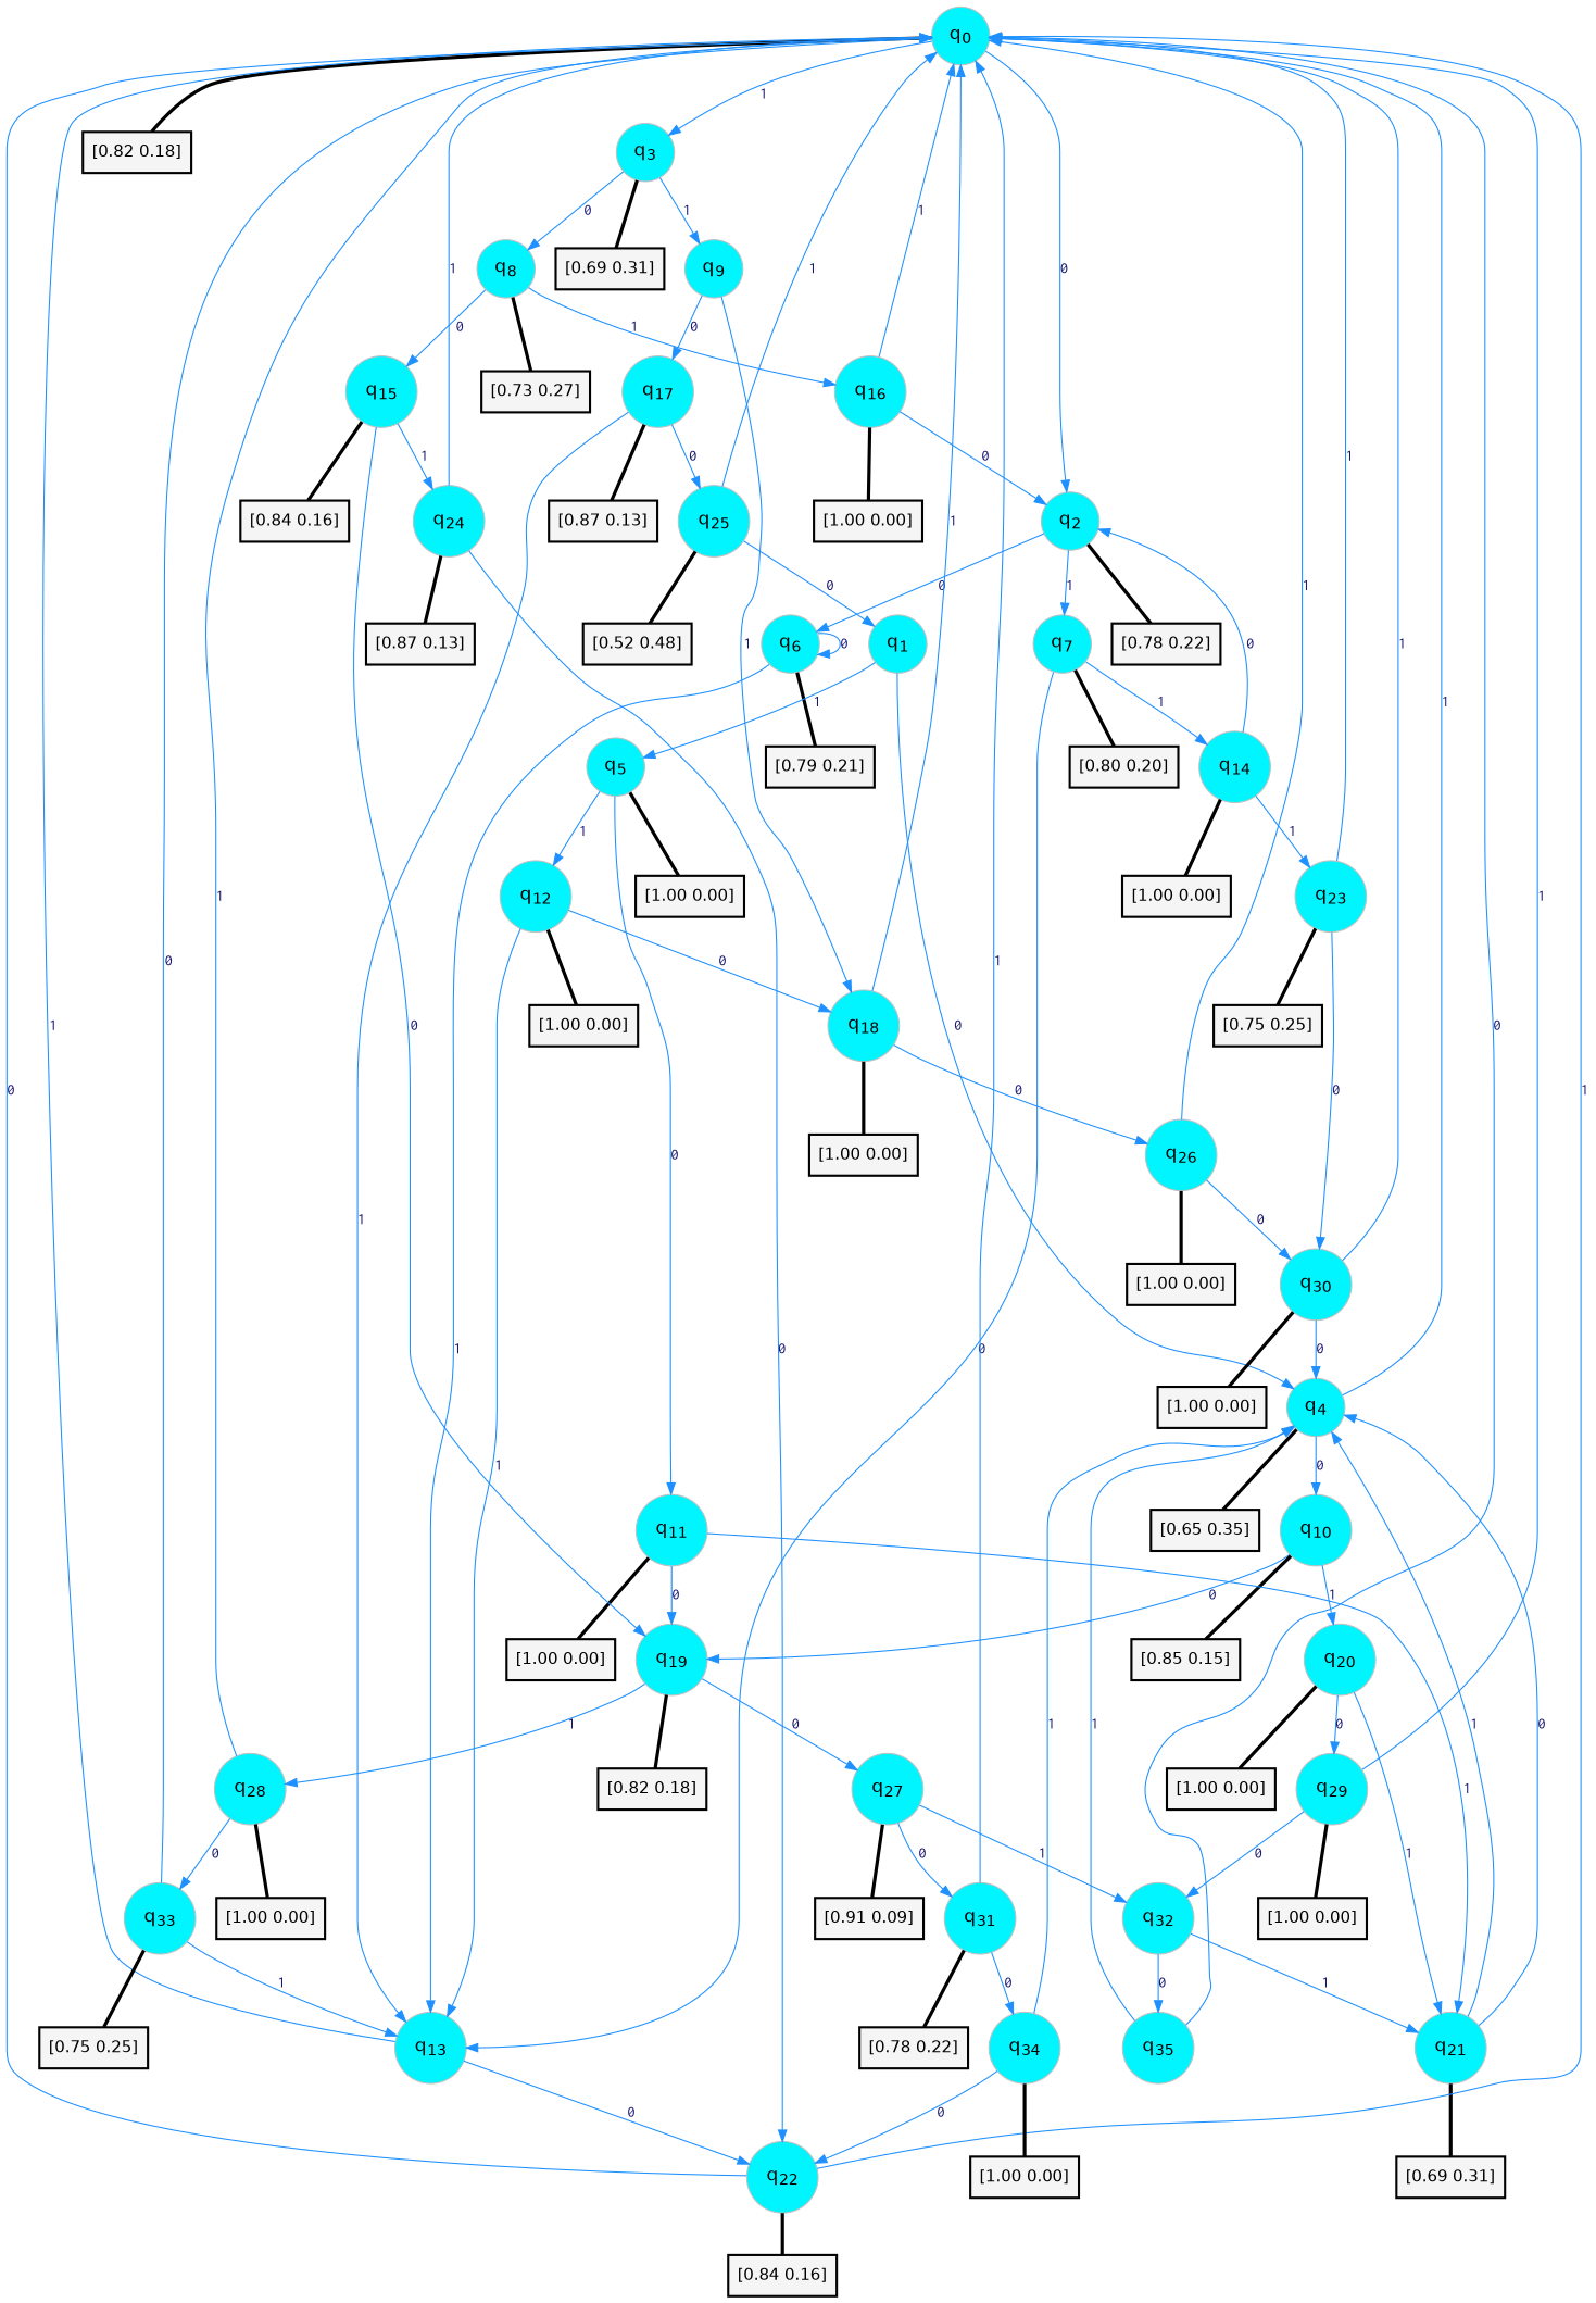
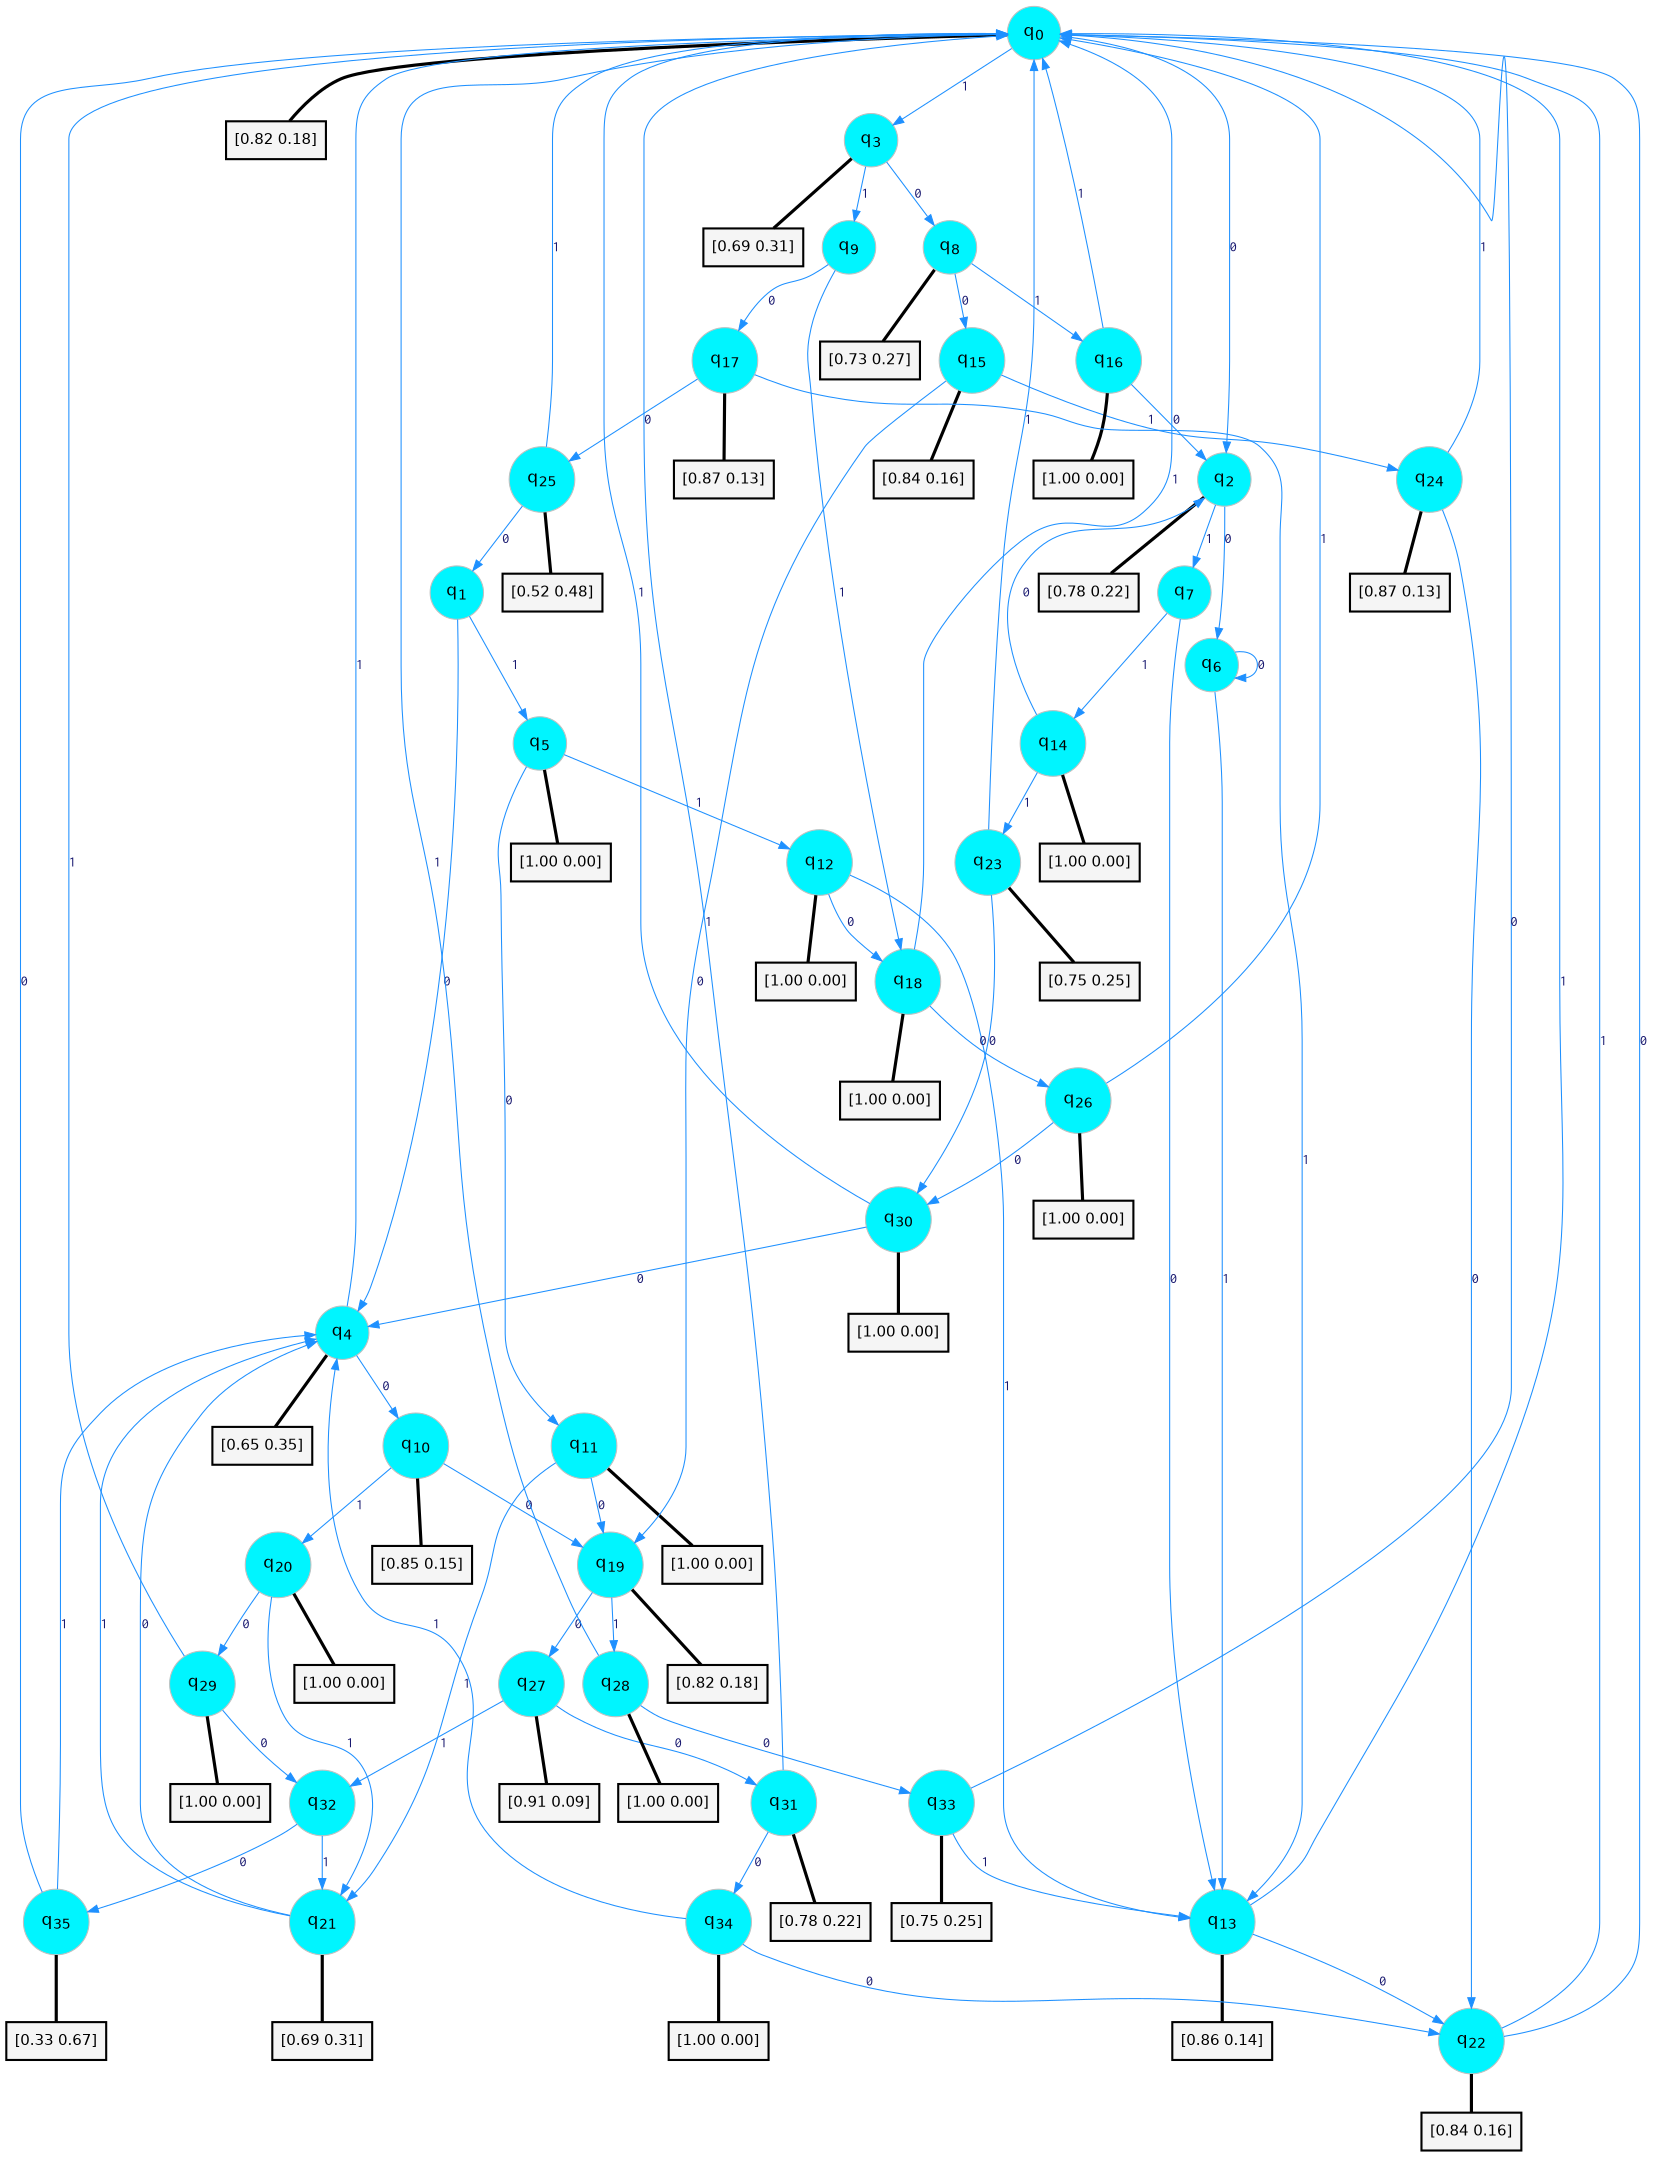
  digraph {
    rankdir=TD
    node [color=gray fillcolor=turquoise1 fontcolor=black fontname=Helvetica fontsize=16 fontweight=bold shape=circle style=filled]
    edge [arrowsize=1 color=dodgerblue1 fontcolor=midnightblue fontname=courier fontweight=bold penwidth=1 style=solid weight=20]
    n1 [label=<q<SUB>0</SUB>>]
    n2 [label=<q<SUB>2</SUB>>]
    n3 [label=<q<SUB>3</SUB>>]
    n4 [color=black fillcolor=whitesmoke fontsize=14 label="[0.82 0.18]" penwidth=2 shape=box]
    n5 [label=<q<SUB>6</SUB>>]
    n6 [label=<q<SUB>7</SUB>>]
    n7 [color=black fillcolor=whitesmoke fontsize=14 label="[0.78 0.22]" penwidth=2 shape=box]
    n8 [label=<q<SUB>8</SUB>>]
    n9 [label=<q<SUB>9</SUB>>]
    n10 [color=black fillcolor=whitesmoke fontsize=14 label="[0.69 0.31]" penwidth=2 shape=box]
    n11 [label=<q<SUB>1</SUB>>]
    n12 [label=<q<SUB>4</SUB>>]
    n13 [label=<q<SUB>5</SUB>>]
    n14 [label=<q<SUB>10</SUB>>]
    n15 [color=black fillcolor=whitesmoke fontsize=14 label="[0.65 0.35]" penwidth=2 shape=box]
    n16 [label=<q<SUB>11</SUB>>]
    n17 [label=<q<SUB>12</SUB>>]
    n18 [color=black fillcolor=whitesmoke fontsize=14 label="[1.00 0.00]" penwidth=2 shape=box]
    n19 [label=<q<SUB>13</SUB>>]
-   n20 [color=black fillcolor=whitesmoke fontsize=14 label="[0.79 0.21]" penwidth=2 shape=box]
    n21 [label=<q<SUB>14</SUB>>]
-   n22 [color=black fillcolor=whitesmoke fontsize=14 label="[0.80 0.20]" penwidth=2 shape=box]
    n23 [label=<q<SUB>15</SUB>>]
    n24 [label=<q<SUB>16</SUB>>]
    n25 [color=black fillcolor=whitesmoke fontsize=14 label="[0.73 0.27]" penwidth=2 shape=box]
    n26 [label=<q<SUB>17</SUB>>]
    n27 [label=<q<SUB>18</SUB>>]
    n28 [label=<q<SUB>19</SUB>>]
    n29 [label=<q<SUB>20</SUB>>]
    n30 [color=black fillcolor=whitesmoke fontsize=14 label="[0.85 0.15]" penwidth=2 shape=box]
    n31 [label=<q<SUB>21</SUB>>]
    n32 [color=black fillcolor=whitesmoke fontsize=14 label="[1.00 0.00]" penwidth=2 shape=box]
    n33 [color=black fillcolor=whitesmoke fontsize=14 label="[1.00 0.00]" penwidth=2 shape=box]
    n34 [label=<q<SUB>22</SUB>>]
+   n35 [color=black fillcolor=whitesmoke fontsize=14 label="[0.86 0.14]" penwidth=2 shape=box]
    n36 [label=<q<SUB>23</SUB>>]
    n37 [color=black fillcolor=whitesmoke fontsize=14 label="[1.00 0.00]" penwidth=2 shape=box]
    n38 [label=<q<SUB>24</SUB>>]
    n39 [color=black fillcolor=whitesmoke fontsize=14 label="[0.84 0.16]" penwidth=2 shape=box]
    n40 [color=black fillcolor=whitesmoke fontsize=14 label="[1.00 0.00]" penwidth=2 shape=box]
    n41 [label=<q<SUB>25</SUB>>]
    n42 [color=black fillcolor=whitesmoke fontsize=14 label="[0.87 0.13]" penwidth=2 shape=box]
    n43 [label=<q<SUB>26</SUB>>]
    n44 [color=black fillcolor=whitesmoke fontsize=14 label="[1.00 0.00]" penwidth=2 shape=box]
    n45 [label=<q<SUB>27</SUB>>]
    n46 [label=<q<SUB>28</SUB>>]
    n47 [color=black fillcolor=whitesmoke fontsize=14 label="[0.82 0.18]" penwidth=2 shape=box]
    n48 [label=<q<SUB>29</SUB>>]
    n49 [color=black fillcolor=whitesmoke fontsize=14 label="[1.00 0.00]" penwidth=2 shape=box]
    n50 [color=black fillcolor=whitesmoke fontsize=14 label="[0.69 0.31]" penwidth=2 shape=box]
    n51 [color=black fillcolor=whitesmoke fontsize=14 label="[0.84 0.16]" penwidth=2 shape=box]
    n52 [label=<q<SUB>30</SUB>>]
    n53 [color=black fillcolor=whitesmoke fontsize=14 label="[0.75 0.25]" penwidth=2 shape=box]
    n54 [color=black fillcolor=whitesmoke fontsize=14 label="[0.87 0.13]" penwidth=2 shape=box]
    n55 [color=black fillcolor=whitesmoke fontsize=14 label="[0.52 0.48]" penwidth=2 shape=box]
    n56 [color=black fillcolor=whitesmoke fontsize=14 label="[1.00 0.00]" penwidth=2 shape=box]
    n57 [label=<q<SUB>31</SUB>>]
    n58 [label=<q<SUB>32</SUB>>]
    n59 [color=black fillcolor=whitesmoke fontsize=14 label="[0.91 0.09]" penwidth=2 shape=box]
    n60 [label=<q<SUB>33</SUB>>]
    n61 [color=black fillcolor=whitesmoke fontsize=14 label="[1.00 0.00]" penwidth=2 shape=box]
    n62 [color=black fillcolor=whitesmoke fontsize=14 label="[1.00 0.00]" penwidth=2 shape=box]
    n63 [color=black fillcolor=whitesmoke fontsize=14 label="[1.00 0.00]" penwidth=2 shape=box]
    n64 [label=<q<SUB>34</SUB>>]
    n65 [color=black fillcolor=whitesmoke fontsize=14 label="[0.78 0.22]" penwidth=2 shape=box]
    n66 [label=<q<SUB>35</SUB>>]
    n67 [color=black fillcolor=whitesmoke fontsize=14 label="[0.75 0.25]" penwidth=2 shape=box]
    n68 [color=black fillcolor=whitesmoke fontsize=14 label="[1.00 0.00]" penwidth=2 shape=box]
+   n69 [color=black fillcolor=whitesmoke fontsize=14 label="[0.33 0.67]" penwidth=2 shape=box]
    n1 -> n2 [label=0]
    n1 -> n3 [label=1]
    n1 -> n4 [arrowhead=none color=black penwidth=3]
    n2 -> n5 [label=0]
    n2 -> n6 [label=1]
    n2 -> n7 [arrowhead=none color=black penwidth=3]
    n3 -> n8 [label=0]
    n3 -> n9 [label=1]
    n3 -> n10 [arrowhead=none color=black penwidth=3]
    n5 -> n5 [label=0]
    n5 -> n19 [label=1]
-   n5 -> n20 [arrowhead=none color=black penwidth=3]
    n6 -> n19 [label=0]
    n6 -> n21 [label=1]
-   n6 -> n22 [arrowhead=none color=black penwidth=3]
    n8 -> n23 [label=0]
    n8 -> n24 [label=1]
    n8 -> n25 [arrowhead=none color=black penwidth=3]
    n9 -> n26 [label=0]
    n9 -> n27 [label=1]
    n11 -> n12 [label=0]
    n11 -> n13 [label=1]
    n12 -> n1 [label=1]
    n12 -> n14 [label=0]
    n12 -> n15 [arrowhead=none color=black penwidth=3]
    n13 -> n16 [label=0]
    n13 -> n17 [label=1]
    n13 -> n18 [arrowhead=none color=black penwidth=3]
    n14 -> n28 [label=0]
    n14 -> n29 [label=1]
    n14 -> n30 [arrowhead=none color=black penwidth=3]
    n16 -> n28 [label=0]
    n16 -> n31 [label=1]
    n16 -> n32 [arrowhead=none color=black penwidth=3]
    n17 -> n19 [label=1]
    n17 -> n27 [label=0]
    n17 -> n33 [arrowhead=none color=black penwidth=3]
    n19 -> n1 [label=1]
    n19 -> n34 [label=0]
+   n19 -> n35 [arrowhead=none color=black penwidth=3]
    n21 -> n2 [label=0]
    n21 -> n36 [label=1]
    n21 -> n37 [arrowhead=none color=black penwidth=3]
    n23 -> n28 [label=0]
    n23 -> n38 [label=1]
    n23 -> n39 [arrowhead=none color=black penwidth=3]
    n24 -> n1 [label=1]
    n24 -> n2 [label=0]
    n24 -> n40 [arrowhead=none color=black penwidth=3]
    n26 -> n19 [label=1]
    n26 -> n41 [label=0]
    n26 -> n42 [arrowhead=none color=black penwidth=3]
    n27 -> n1 [label=1]
    n27 -> n43 [label=0]
    n27 -> n44 [arrowhead=none color=black penwidth=3]
    n28 -> n45 [label=0]
    n28 -> n46 [label=1]
    n28 -> n47 [arrowhead=none color=black penwidth=3]
    n29 -> n31 [label=1]
    n29 -> n48 [label=0]
    n29 -> n49 [arrowhead=none color=black penwidth=3]
    n31 -> n12 [label=0]
    n31 -> n12 [label=1]
    n31 -> n50 [arrowhead=none color=black penwidth=3]
    n34 -> n1 [label=0]
    n34 -> n1 [label=1]
    n34 -> n51 [arrowhead=none color=black penwidth=3]
    n36 -> n1 [label=1]
    n36 -> n52 [label=0]
    n36 -> n53 [arrowhead=none color=black penwidth=3]
    n38 -> n1 [label=1]
    n38 -> n34 [label=0]
    n38 -> n54 [arrowhead=none color=black penwidth=3]
    n41 -> n1 [label=1]
    n41 -> n11 [label=0]
    n41 -> n55 [arrowhead=none color=black penwidth=3]
    n43 -> n1 [label=1]
    n43 -> n52 [label=0]
    n43 -> n56 [arrowhead=none color=black penwidth=3]
    n45 -> n57 [label=0]
    n45 -> n58 [label=1]
    n45 -> n59 [arrowhead=none color=black penwidth=3]
    n46 -> n1 [label=1]
    n46 -> n60 [label=0]
    n46 -> n61 [arrowhead=none color=black penwidth=3]
    n48 -> n1 [label=1]
    n48 -> n58 [label=0]
    n48 -> n62 [arrowhead=none color=black penwidth=3]
    n52 -> n1 [label=1]
    n52 -> n12 [label=0]
    n52 -> n63 [arrowhead=none color=black penwidth=3]
    n57 -> n1 [label=1]
    n57 -> n64 [label=0]
    n57 -> n65 [arrowhead=none color=black penwidth=3]
    n58 -> n31 [label=1]
    n58 -> n66 [label=0]
    n60 -> n1 [label=0]
    n60 -> n19 [label=1]
    n60 -> n67 [arrowhead=none color=black penwidth=3]
    n64 -> n12 [label=1]
    n64 -> n34 [label=0]
    n64 -> n68 [arrowhead=none color=black penwidth=3]
    n66 -> n1 [label=0]
    n66 -> n12 [label=1]
+   n66 -> n69 [arrowhead=none color=black penwidth=3]
  }
